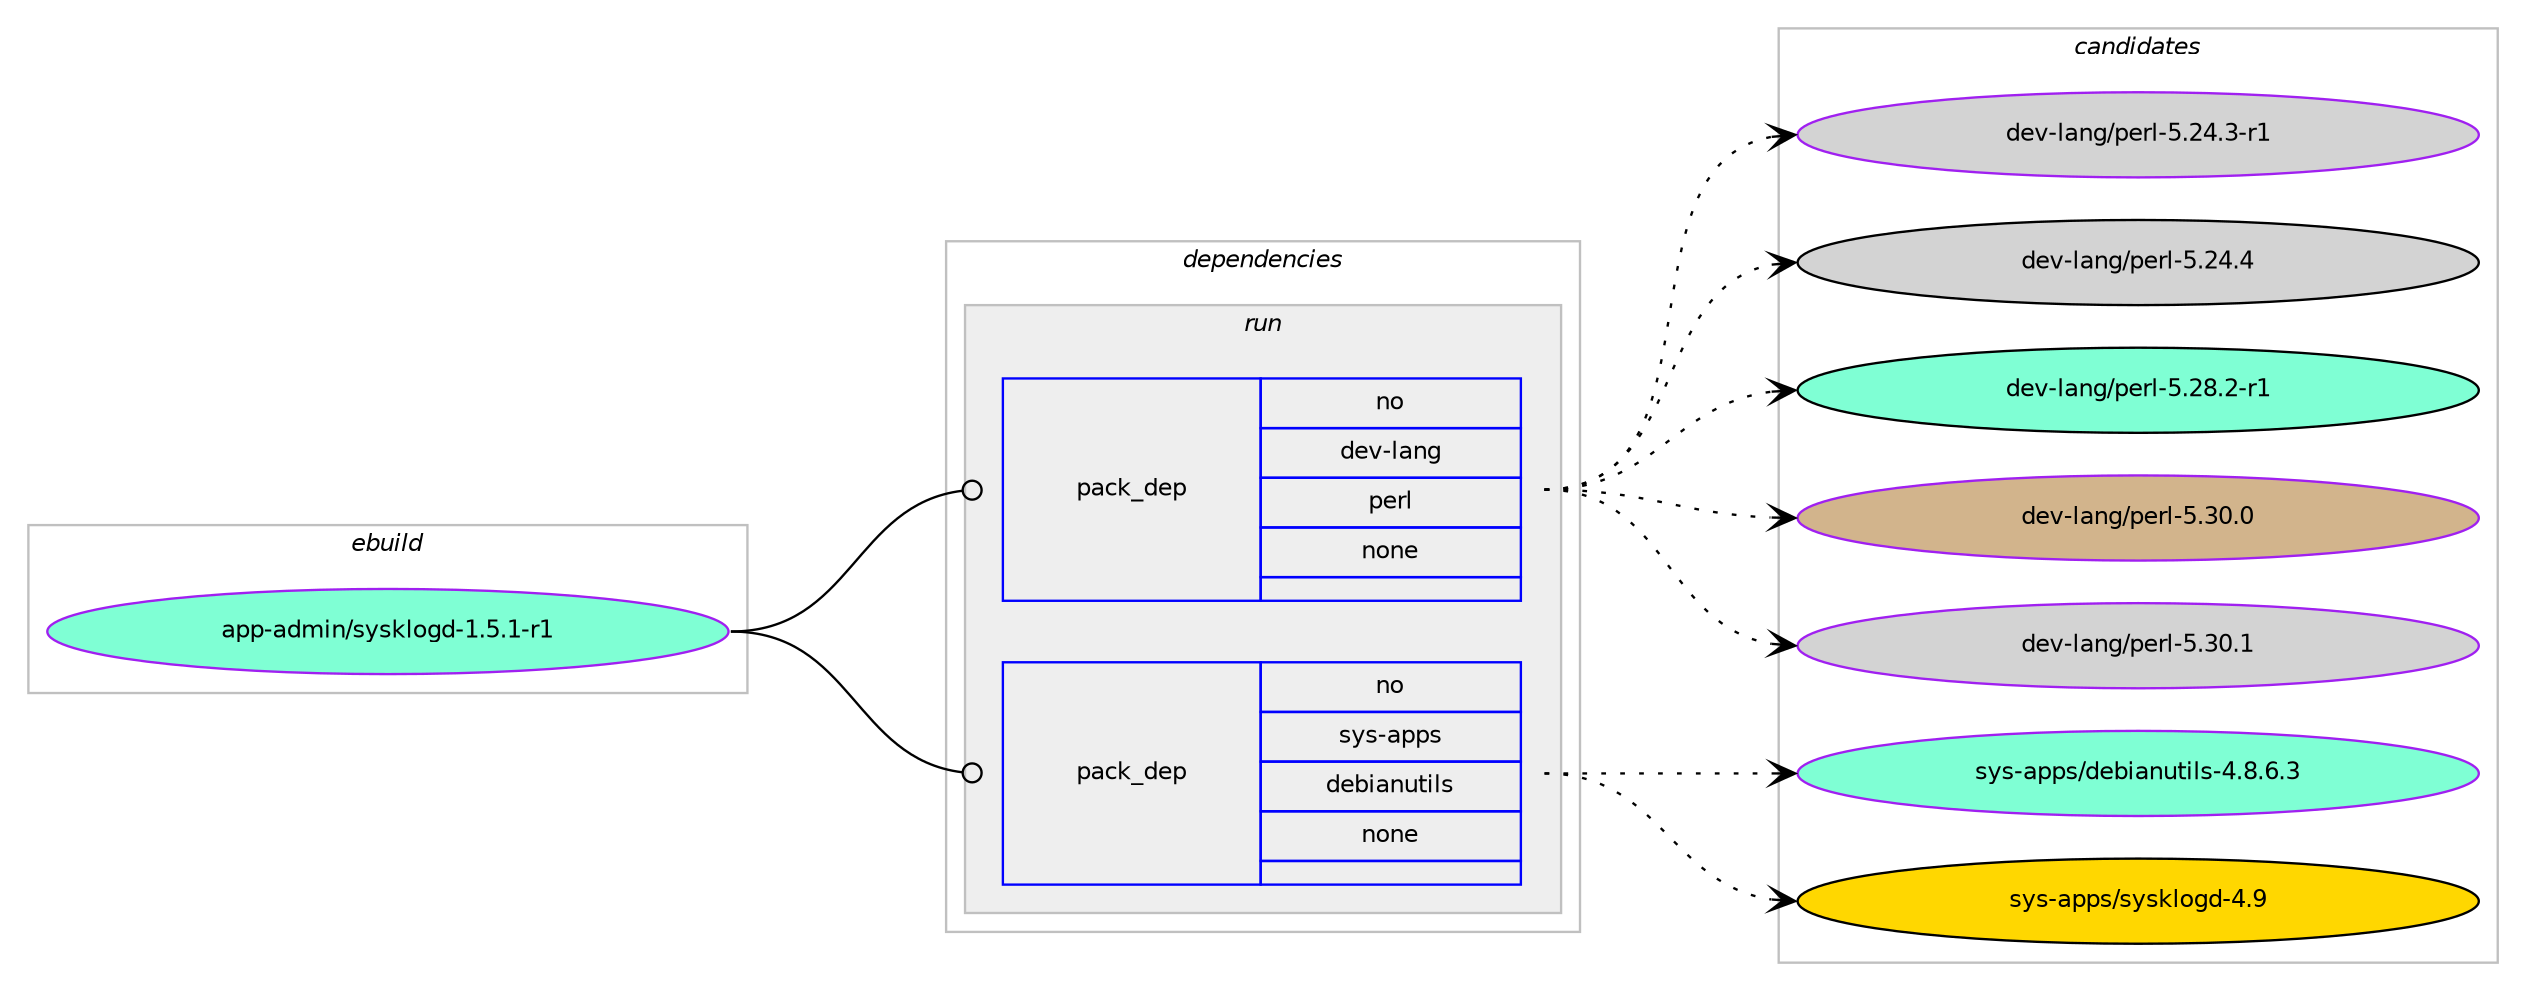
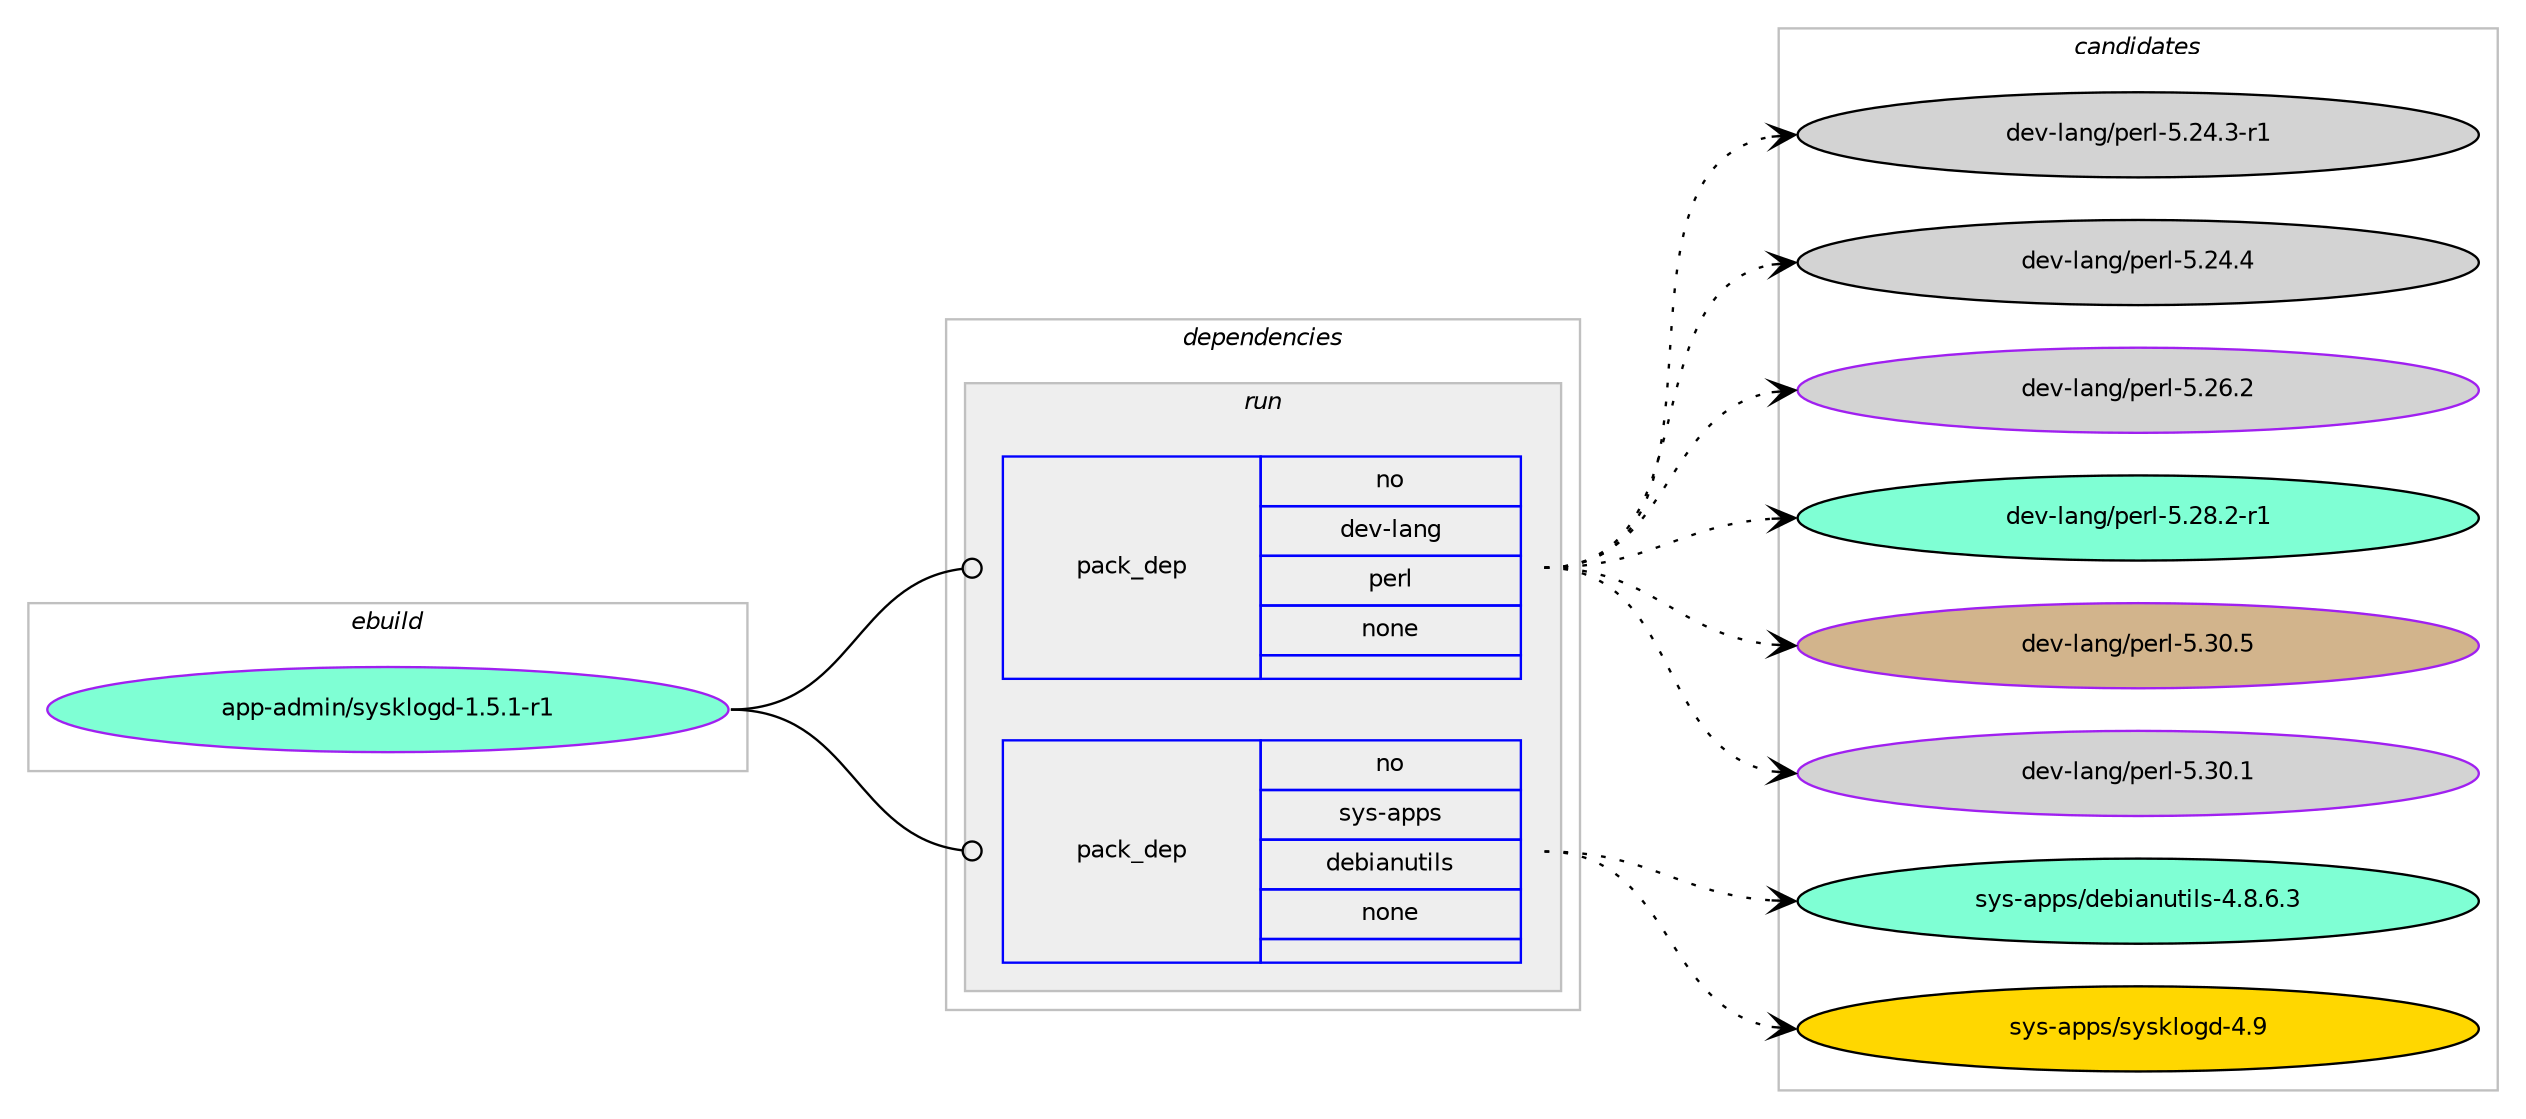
  digraph {
    compound=true
    concentrate=true
    fontname=Helvetica
    fontsize=10
    newrank=true
    rankdir=LR
    ranksep=1.5
    node [color=purple fillcolor=lightgrey fontname=Helvetica fontsize=10 style=filled]
    edge [arrowhead=vee headport=w style=dotted tailport=e weight=100]
    n1 [fillcolor=aquamarine label="app-admin/sysklogd-1.5.1-r1" width=4]
    n2 [color=blue label=<<TABLE BORDER="0" CELLBORDER="1" CELLSPACING="0" CELLPADDING="4" WIDTH="220"><TR><TD ROWSPAN="6" CELLPADDING="30">pack_dep</TD></TR><TR><TD WIDTH="110">no</TD></TR><TR><TD>dev-lang</TD></TR><TR><TD>perl</TD></TR><TR><TD>none</TD></TR><TR><TD></TD></TR></TABLE>> shape=none fillcolor="" style=""]
    n3 [color=blue label=<<TABLE BORDER="0" CELLBORDER="1" CELLSPACING="0" CELLPADDING="4" WIDTH="220"><TR><TD ROWSPAN="6" CELLPADDING="30">pack_dep</TD></TR><TR><TD WIDTH="110">no</TD></TR><TR><TD>sys-apps</TD></TR><TR><TD>debianutils</TD></TR><TR><TD>none</TD></TR><TR><TD></TD></TR></TABLE>> shape=none fillcolor="" style=""]
-   n4 [label="dev-lang/perl-5.24.3-r1" width=4]
+   n4 [color=black label="dev-lang/perl-5.24.3-r1" width=4]
    n5 [color=black label="dev-lang/perl-5.24.4" width=4]
+   n6 [label="dev-lang/perl-5.26.2" width=4]
    n7 [color=black fillcolor=aquamarine label="dev-lang/perl-5.28.2-r1" width=4]
-   n8 [fillcolor=tan label="dev-lang/perl-5.30.0" width=4]
+   n8 [fillcolor=tan label="dev-lang/perl-5.30.5" width=4]
    n9 [label="dev-lang/perl-5.30.1" width=4]
-   n10 [fillcolor=aquamarine label="sys-apps/debianutils-4.8.6.3" width=4]
+   n10 [color=black fillcolor=aquamarine label="sys-apps/debianutils-4.8.6.3" width=4]
    n11 [color=black fillcolor=gold label="sys-apps/sysklogd-4.9" width=4]
    subgraph cluster_1 {
      color=gray
      label=<<i>ebuild</i>>
      rank=same
      n1
    }
    subgraph cluster_2 {
      color=gray
      label=<<i>dependencies</i>>
      subgraph cluster_3 {
        color=gray
        fillcolor="#eeeeee"
        label=<<i>compile</i>>
        style=filled
      }
      subgraph cluster_4 {
        color=gray
        fillcolor="#eeeeee"
        label=<<i>compile and run</i>>
        style=filled
      }
      subgraph cluster_5 {
        color=gray
        fillcolor="#eeeeee"
        label=<<i>run</i>>
        style=filled
        subgraph sub_6 {
          color=gray
          fillcolor="#eeeeee"
          label=<<i>run</i>>
          style=filled
          n2
        }
        subgraph sub_7 {
          color=gray
          fillcolor="#eeeeee"
          label=<<i>run</i>>
          style=filled
          n3
        }
      }
    }
    subgraph cluster_8 {
      color=gray
      label=<<i>candidates</i>>
      rank=same
      subgraph sub_9 {
        color=black
        label=<<i>candidates</i>>
        nodesep=1
        rank=same
        n4
        n5
+       n6
        n7
        n8
        n9
      }
      subgraph sub_10 {
        color=black
        label=<<i>candidates</i>>
        nodesep=1
        rank=same
        n10
        n11
      }
    }
    n1 -> n2 [arrowhead=odot style=solid weight=20]
    n1 -> n3 [arrowhead=odot style=solid weight=20]
    n2 -> n4
    n2 -> n5
+   n2 -> n6
    n2 -> n7
    n2 -> n8
    n2 -> n9
    n3 -> n10
    n3 -> n11
  }
